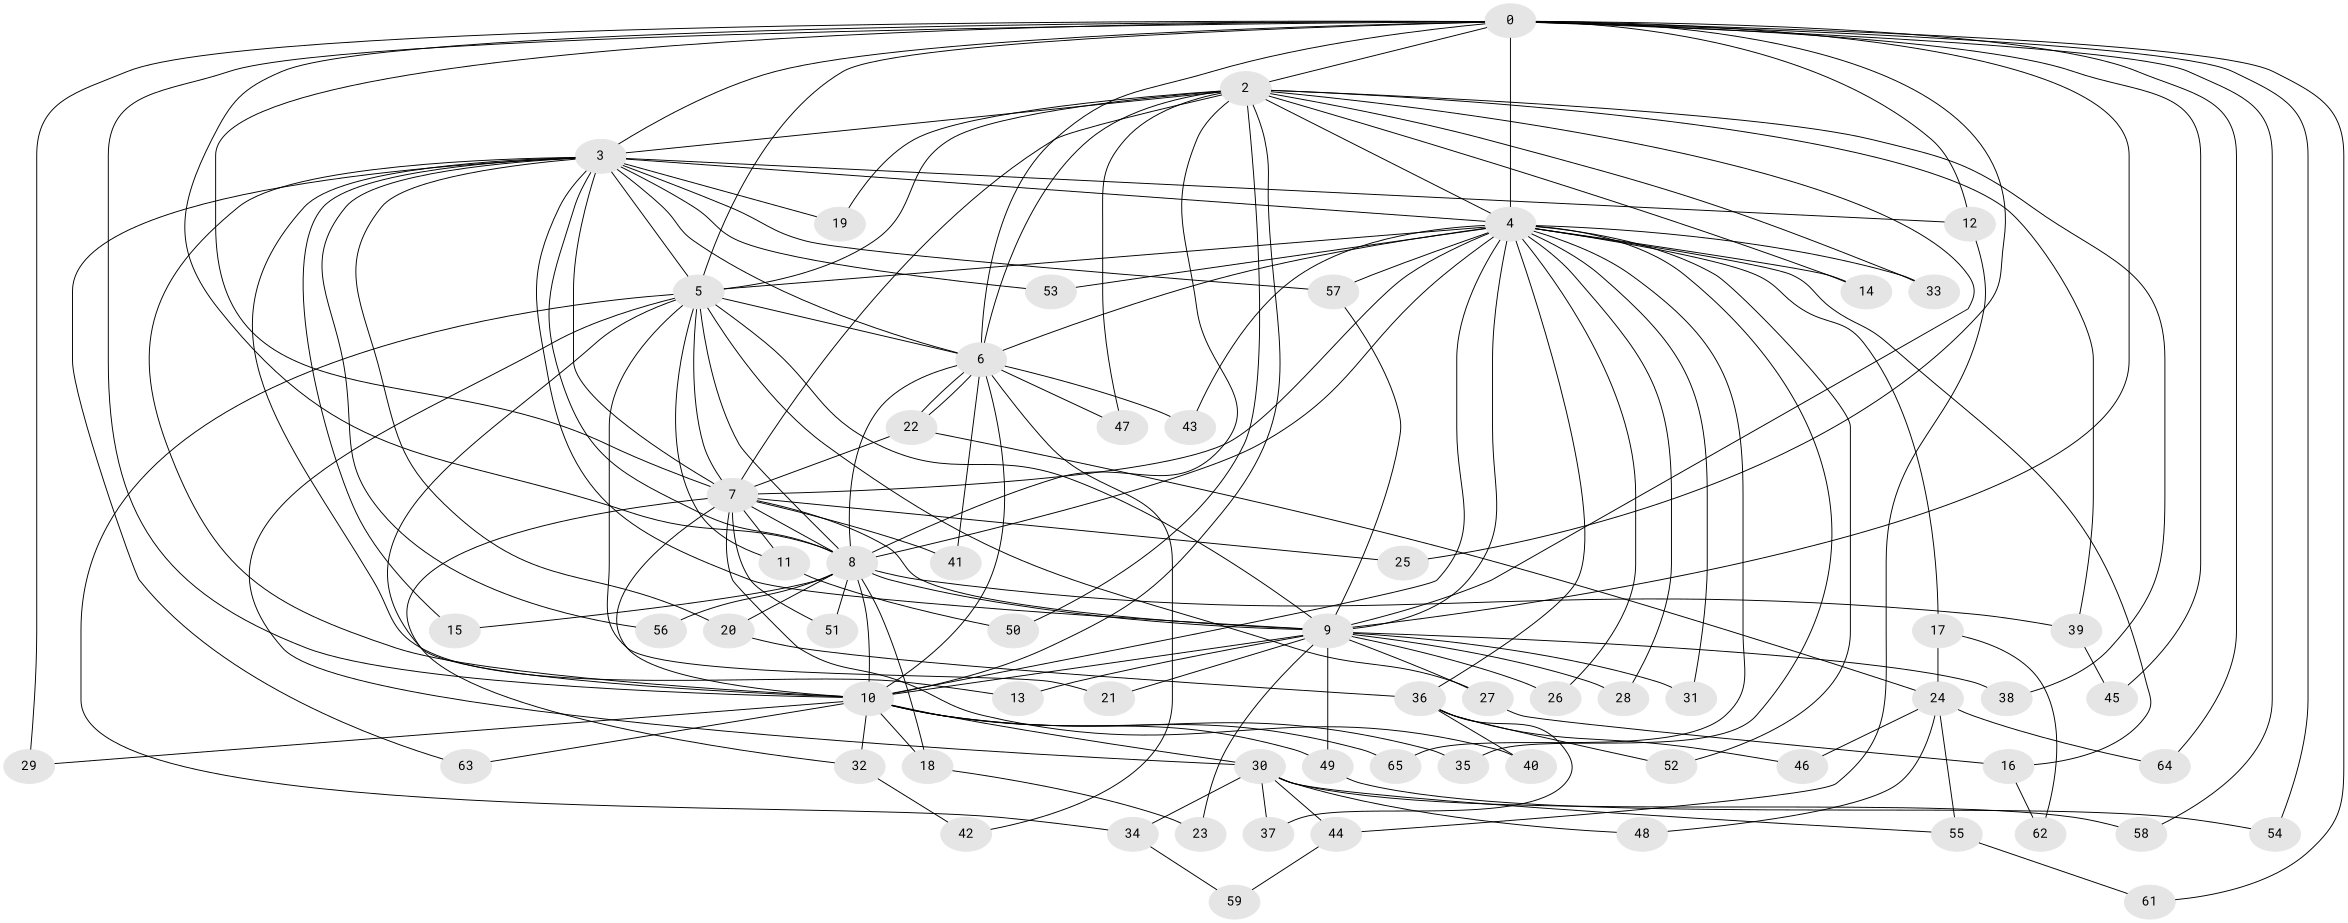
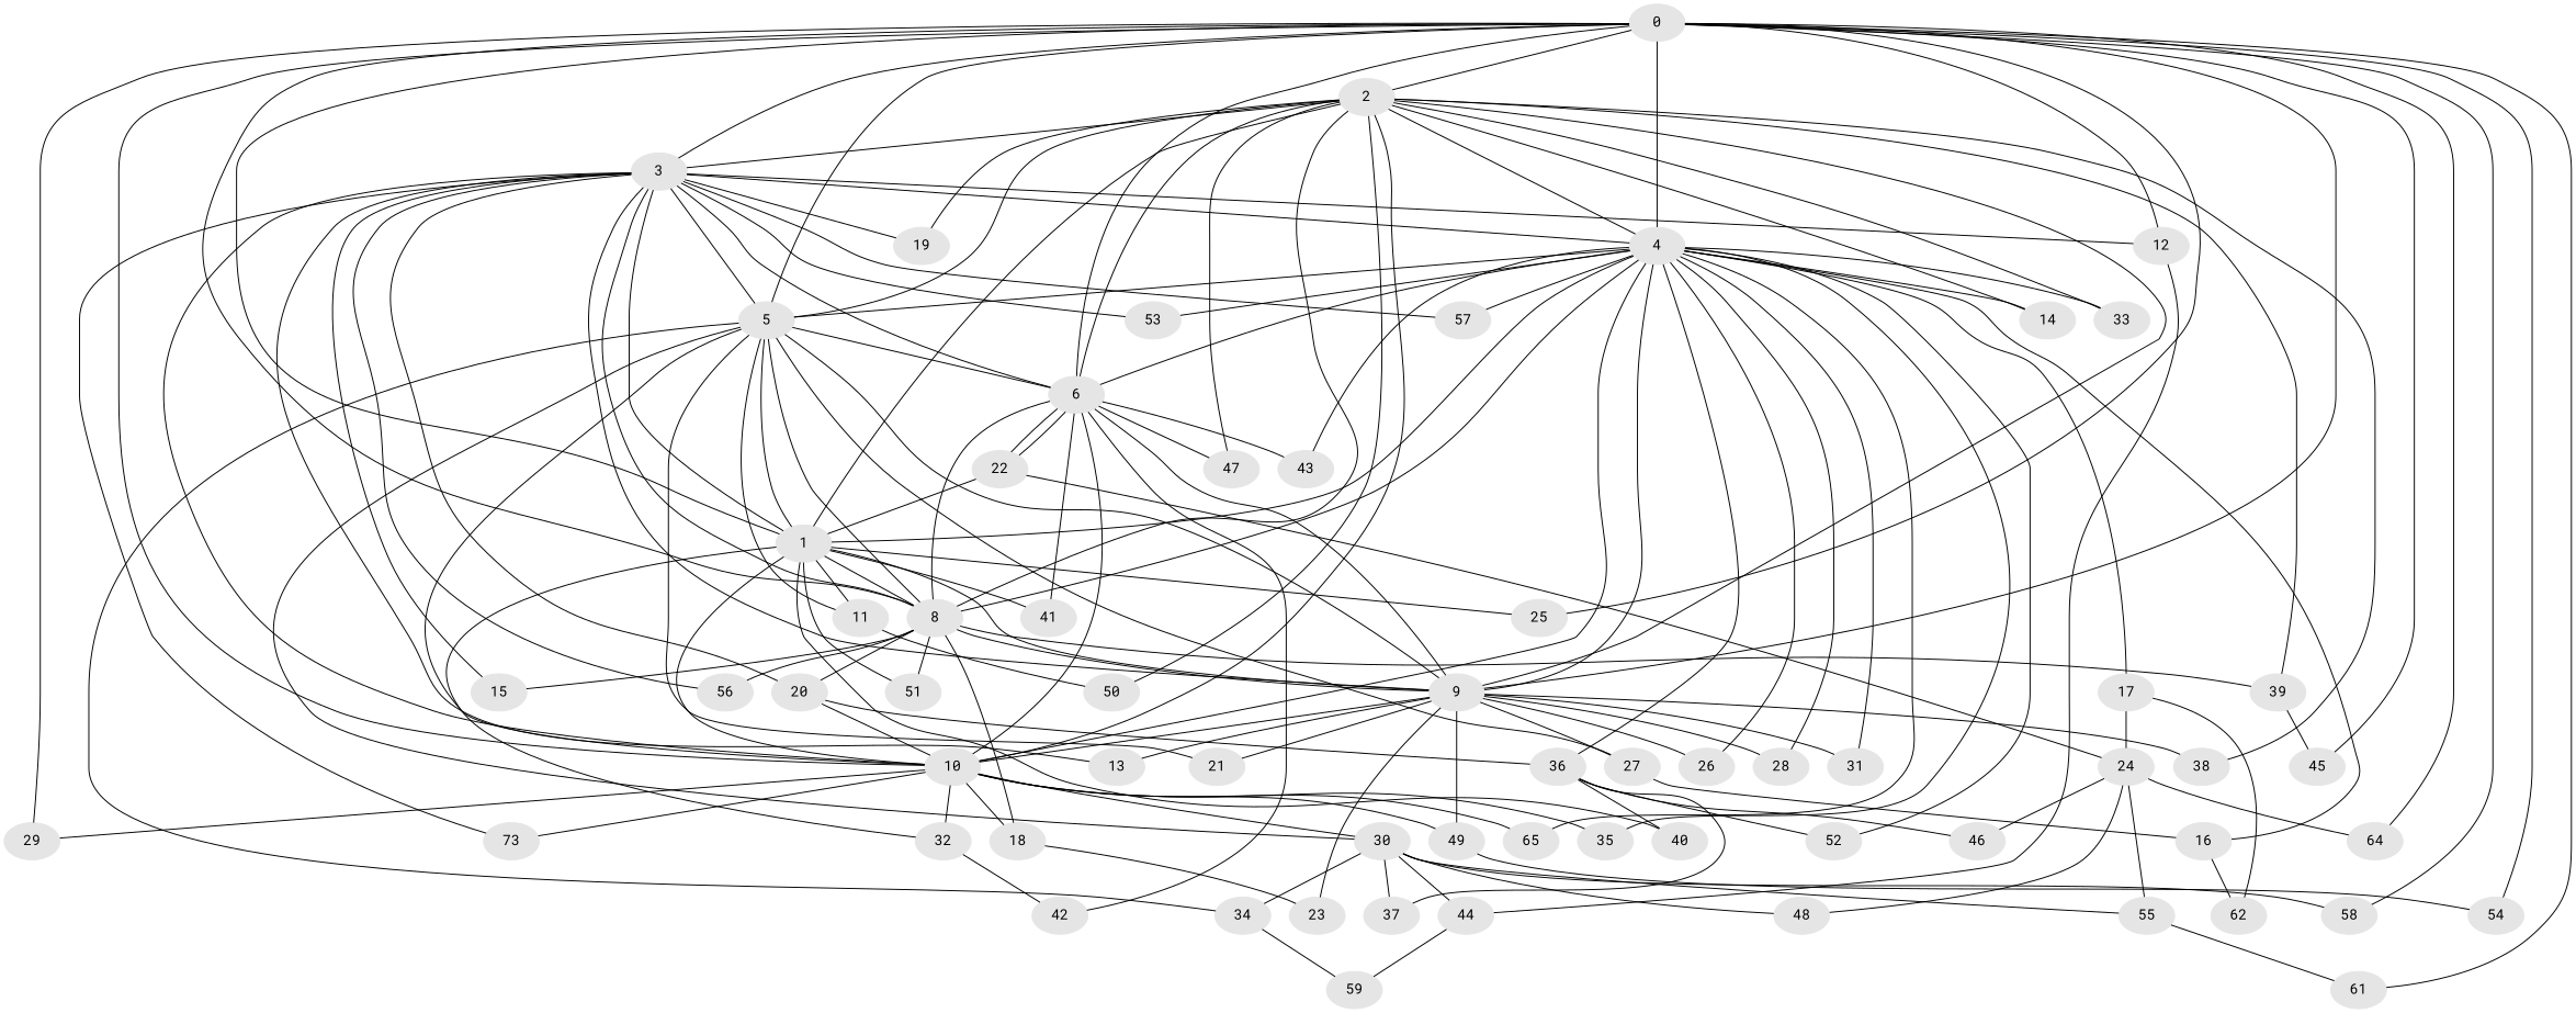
  graph {
    fontname="Roboto Mono"
    node [color=gray90 fontname="Roboto Mono" style=filled]
    edge [fontname="Roboto Mono"]
    n1 [label=0]
    2
    3
    4
    5
    6
-   7
+   7 [label=1]
    8
    9
    10
    12
    25
    29
    45
    54
    58
    61
    64
    14
    19
    33
    38
    39
    47
    50
    13
    15
    20
    53
    56
    57
-   63
+   63 [label=73]
    16
    17
    26
    28
    31
    35
    36
    43
    52
    65
    11
    21
    27
    30
    34
    22
    41
    42
    32
    40
    51
    18
    23
    49
    44
    62
    24
    46
    37
    48
    55
    59
    n1 -- 2
    n1 -- 3
    n1 -- 4
    n1 -- 5
    n1 -- 6
    n1 -- 7
    n1 -- 8
    n1 -- 9
    n1 -- 10
    n1 -- 12
    n1 -- 25
    n1 -- 29
    n1 -- 45
    n1 -- 54
    n1 -- 58
    n1 -- 61
    n1 -- 64
    2 -- 3
    2 -- 4
    2 -- 5
    2 -- 6
    2 -- 7
    2 -- 8
    2 -- 9
    2 -- 10
    2 -- 14
    2 -- 19
    2 -- 33
    2 -- 38
    2 -- 39
    2 -- 47
    2 -- 50
    3 -- 4
    3 -- 5
    3 -- 6
    3 -- 7
    3 -- 8
    3 -- 9
    3 -- 10
    3 -- 12
    3 -- 19
    3 -- 13
    3 -- 15
    3 -- 20
    3 -- 53
    3 -- 56
    3 -- 57
    3 -- 63
    4 -- 5
    4 -- 6
    4 -- 7
    4 -- 8
    4 -- 9
    4 -- 10
    4 -- 14
    4 -- 33
    4 -- 53
    4 -- 57
    4 -- 16
    4 -- 17
    4 -- 26
    4 -- 28
    4 -- 31
    4 -- 35
    4 -- 36
    4 -- 43
    4 -- 52
    4 -- 65
    5 -- 6
    5 -- 7
    5 -- 8
    5 -- 9
    5 -- 10
    5 -- 11
    5 -- 21
    5 -- 27
    5 -- 30
    5 -- 34
    6 -- 8
-   57 -- 9
+   6 -- 9
    6 -- 10
    6 -- 47
    6 -- 43
    6 -- 22
    6 -- 22
    6 -- 41
    6 -- 42
    7 -- 8
    7 -- 9
    7 -- 10
    7 -- 25
    7 -- 11
    7 -- 41
    7 -- 32
    7 -- 40
    7 -- 51
    8 -- 9
-   8 -- 10
+   20 -- 10
    8 -- 39
    8 -- 15
    8 -- 20
    8 -- 56
    8 -- 51
    8 -- 18
    9 -- 10
    9 -- 38
    9 -- 13
    9 -- 26
    9 -- 28
    9 -- 31
    9 -- 21
    9 -- 27
    9 -- 23
    9 -- 49
    10 -- 29
    10 -- 63
    10 -- 35
    10 -- 65
    10 -- 30
    10 -- 32
    10 -- 18
    10 -- 49
    12 -- 44
    39 -- 45
    20 -- 36
    16 -- 62
    17 -- 62
    17 -- 24
    36 -- 52
    36 -- 40
    36 -- 46
    36 -- 37
    11 -- 50
    27 -- 16
    30 -- 58
    30 -- 34
    30 -- 44
    30 -- 37
    30 -- 48
    30 -- 55
    34 -- 59
    22 -- 7
    22 -- 24
    32 -- 42
    18 -- 23
    49 -- 54
    44 -- 59
    24 -- 64
    24 -- 46
    24 -- 48
    24 -- 55
    55 -- 61
  }
